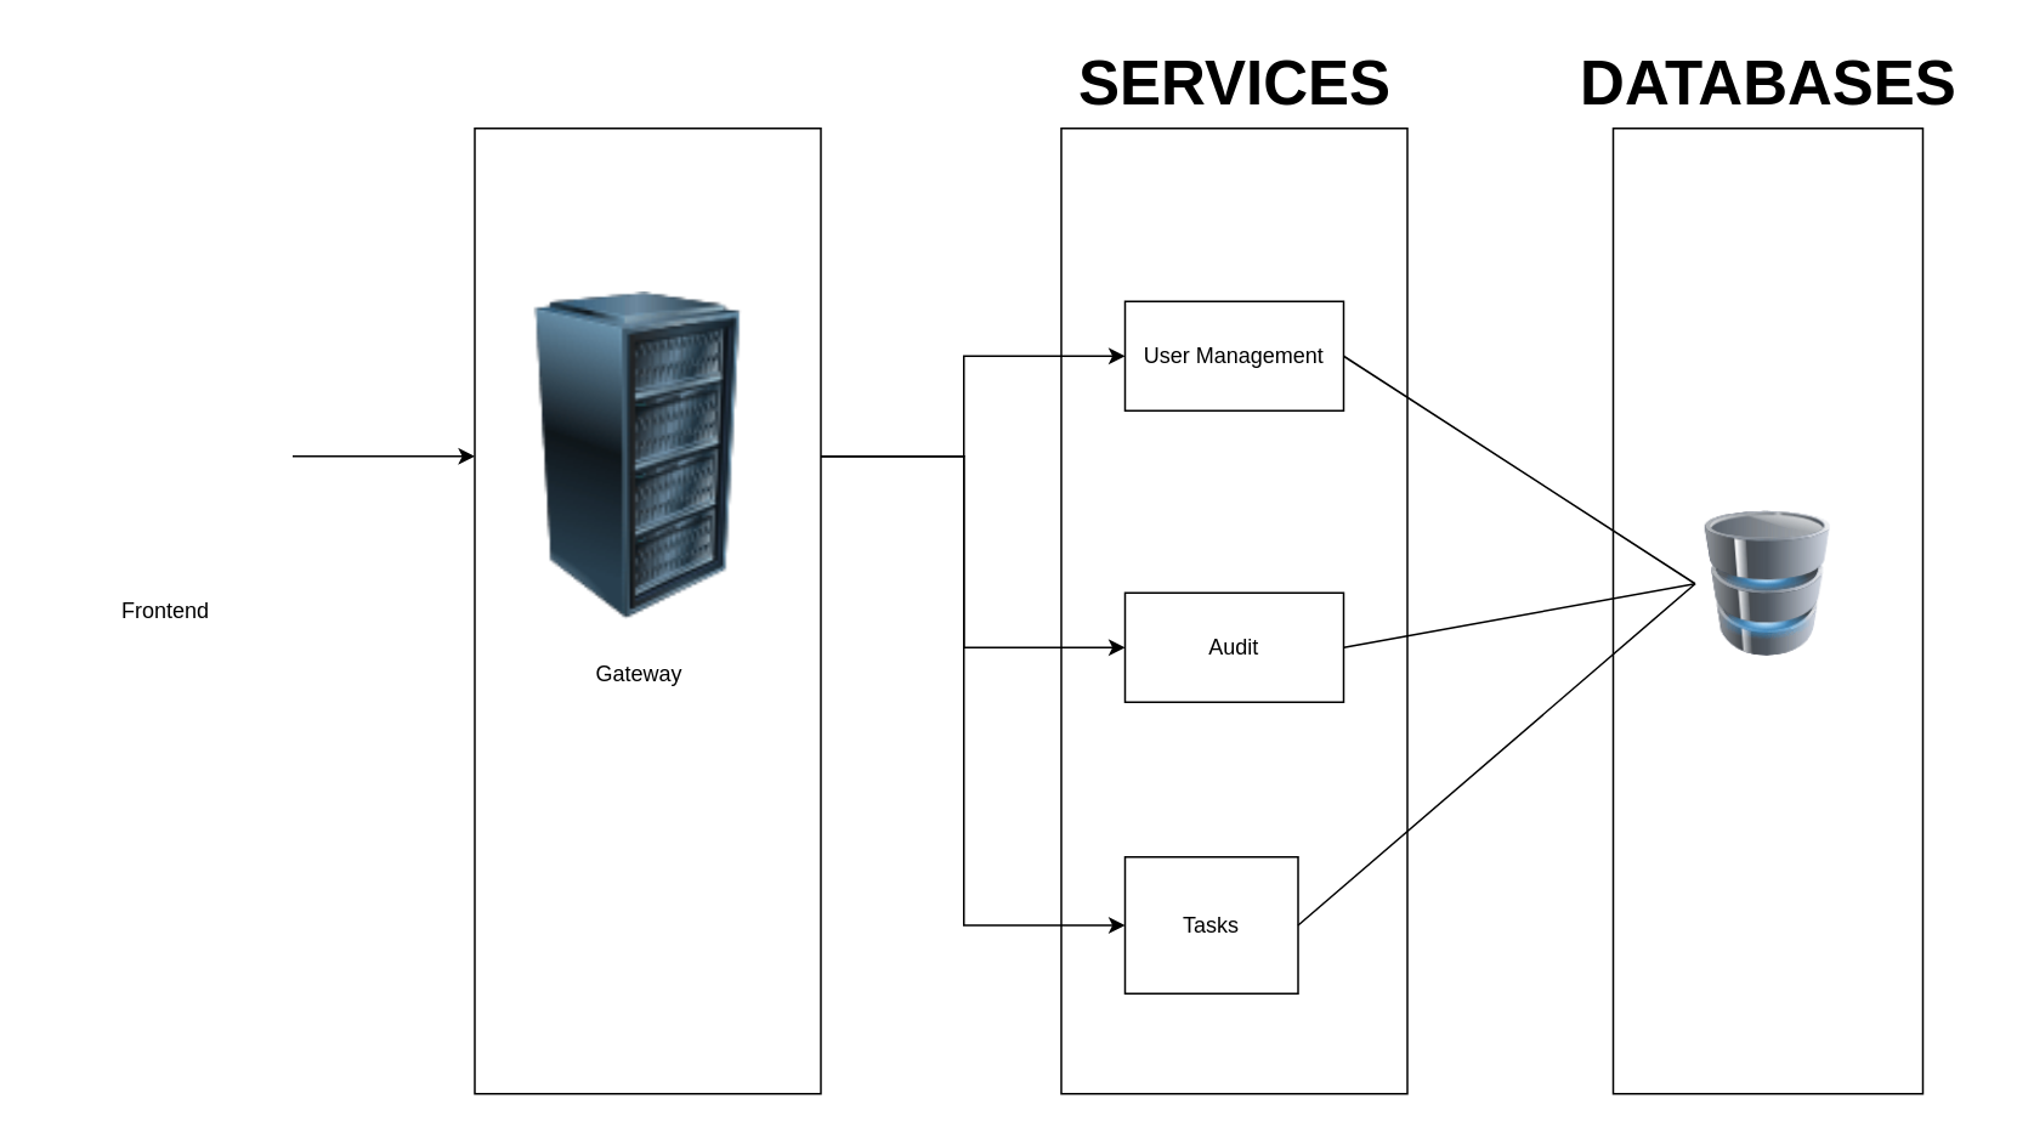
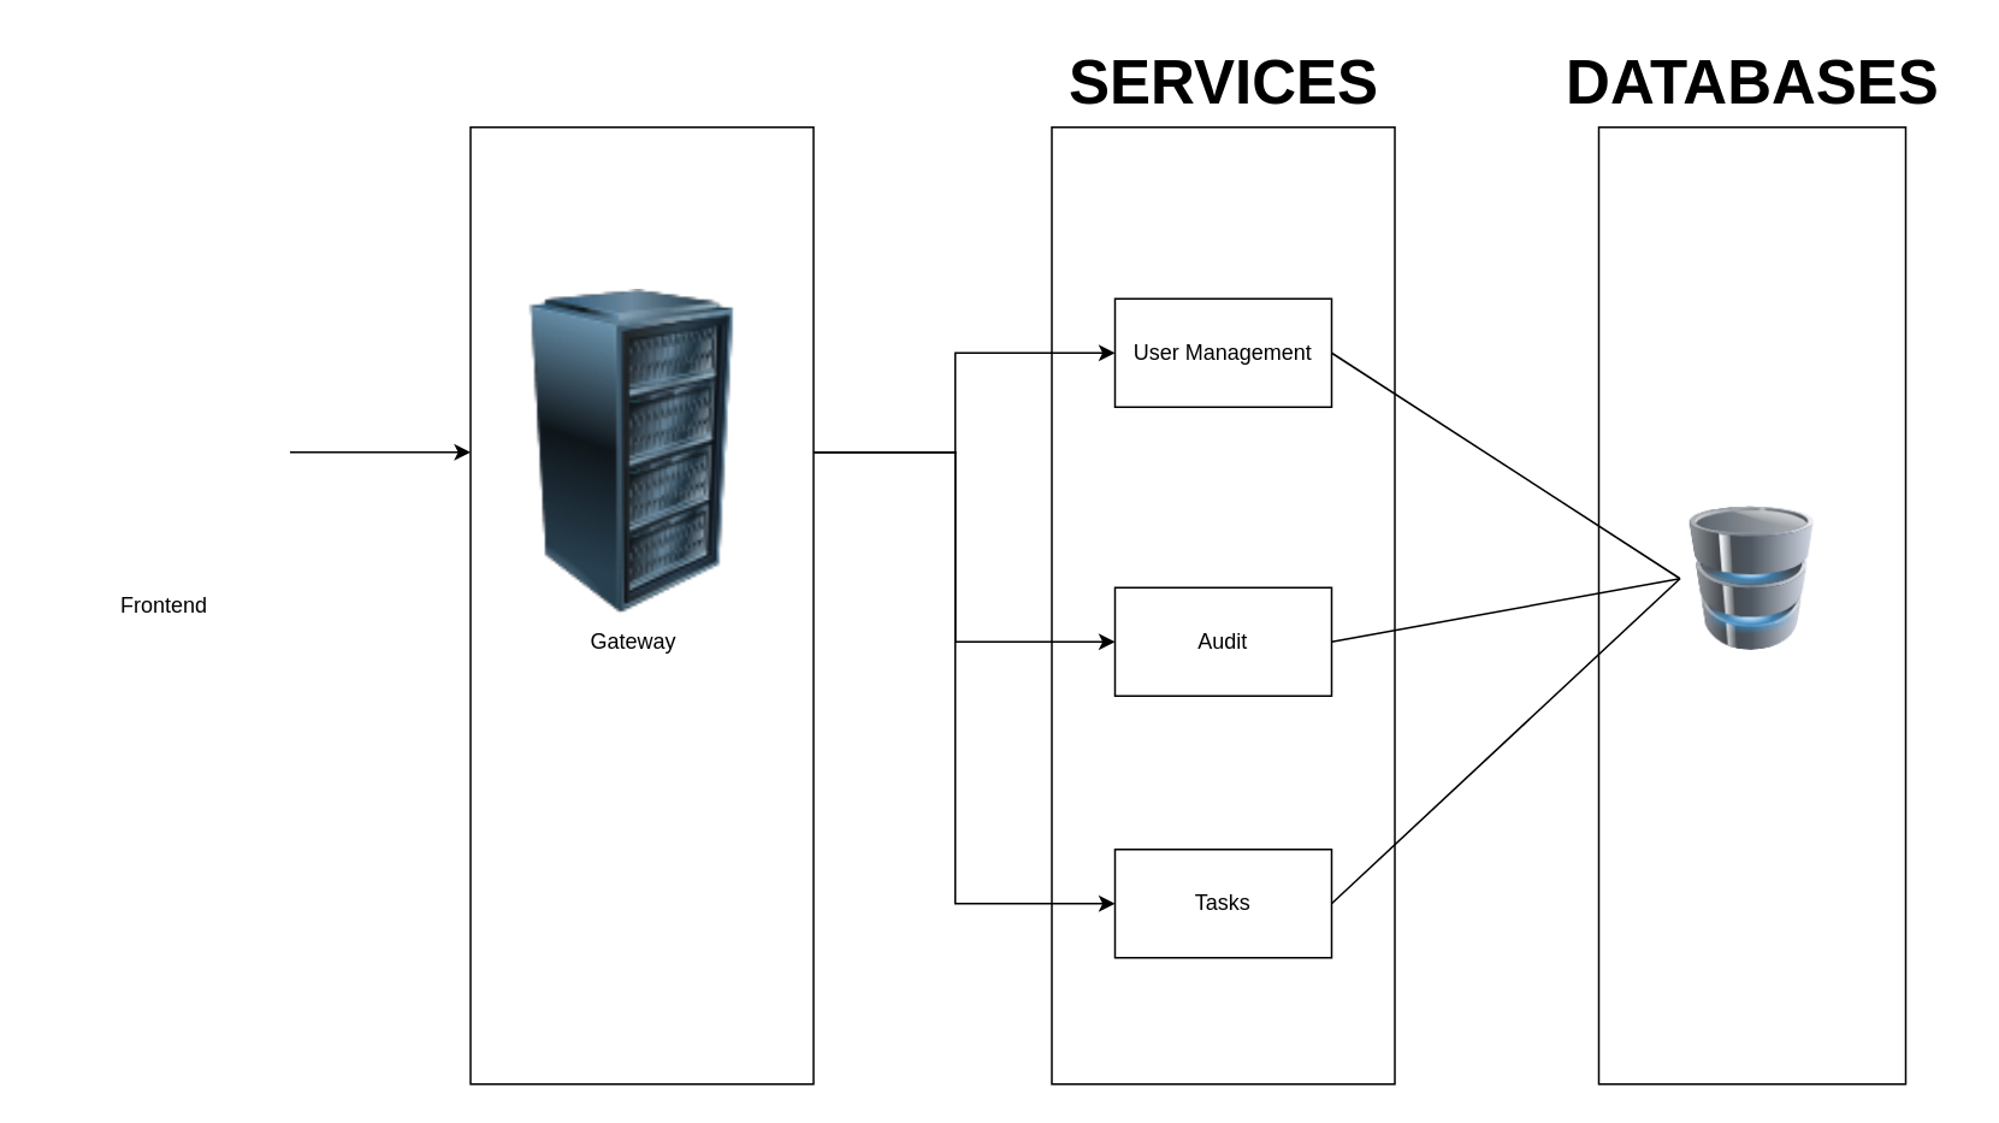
  <mxCell id="0" />
  <mxCell id="1" parent="0" />
  <mxCell id="2" value="" style="rounded=0;whiteSpace=wrap;html=1;fontSize=34;" vertex="1" parent="1"><mxGeometry x="885" y="70" width="170" height="530" as="geometry" /></mxCell>
  <mxCell id="3" value="" style="rounded=0;whiteSpace=wrap;html=1;" vertex="1" parent="1"><mxGeometry x="582" y="70" width="190" height="530" as="geometry" /></mxCell>
  <mxCell id="4" style="edgeStyle=orthogonalEdgeStyle;rounded=0;orthogonalLoop=1;jettySize=auto;html=1;exitX=1;exitY=0.5;exitDx=0;exitDy=0;entryX=0;entryY=0.5;entryDx=0;entryDy=0;" parent="1" source="5" target="11" edge="1"><mxGeometry relative="1" as="geometry" /></mxCell>
  <mxCell id="5" value="" style="shape=image;html=1;verticalAlign=top;verticalLabelPosition=bottom;labelBackgroundColor=#ffffff;imageAspect=0;aspect=fixed;image=https://cdn4.iconfinder.com/data/icons/essentials-72/24/004_-_Website-128.png" parent="1" vertex="1"><mxGeometry x="20" y="180" width="140" height="140" as="geometry" /></mxCell>
  <mxCell id="6" value="Frontend" style="text;html=1;align=center;verticalAlign=middle;resizable=0;points=[];autosize=1;strokeColor=none;fillColor=none;" parent="1" vertex="1"><mxGeometry x="55" y="320" width="70" height="30" as="geometry" /></mxCell>
  <mxCell id="7" style="edgeStyle=orthogonalEdgeStyle;rounded=0;orthogonalLoop=1;jettySize=auto;html=1;exitX=1;exitY=0.5;exitDx=0;exitDy=0;entryX=0;entryY=0.5;entryDx=0;entryDy=0;" parent="1" source="11" target="13" edge="1"><mxGeometry relative="1" as="geometry" /></mxCell>
  <mxCell id="8" style="edgeStyle=orthogonalEdgeStyle;rounded=0;orthogonalLoop=1;jettySize=auto;html=1;exitX=1;exitY=0.5;exitDx=0;exitDy=0;entryX=0;entryY=0.5;entryDx=0;entryDy=0;" parent="1" source="11" target="15" edge="1"><mxGeometry relative="1" as="geometry" /></mxCell>
  <mxCell id="9" style="edgeStyle=orthogonalEdgeStyle;rounded=0;orthogonalLoop=1;jettySize=auto;html=1;exitX=1;exitY=0.5;exitDx=0;exitDy=0;entryX=0;entryY=0.5;entryDx=0;entryDy=0;" parent="1" source="11" target="17" edge="1"><mxGeometry relative="1" as="geometry" /></mxCell>
  <mxCell id="10" value="" style="rounded=0;whiteSpace=wrap;html=1;" vertex="1" parent="1"><mxGeometry x="260" y="70" width="190" height="530" as="geometry" /></mxCell>
  <mxCell id="11" value="" style="image;html=1;image=img/lib/clip_art/computers/Server_Rack_128x128.png" parent="1" vertex="1"><mxGeometry x="260" y="160" width="180" height="180" as="geometry" /></mxCell>
- <mxCell id="12" value="Gateway" style="text;html=1;align=center;verticalAlign=middle;resizable=0;points=[];autosize=1;strokeColor=none;fillColor=none;" parent="1" vertex="1"><mxGeometry x="315" y="355" width="70" height="30" as="geometry" /></mxCell>
+ <mxCell id="12" value="Gateway" style="text;html=1;align=center;verticalAlign=middle;resizable=0;points=[];autosize=1;strokeColor=none;fillColor=none;" parent="1" vertex="1"><mxGeometry x="315" y="340" width="70" height="30" as="geometry" /></mxCell>
  <mxCell id="13" value="User Management" style="rounded=0;whiteSpace=wrap;html=1;" parent="1" vertex="1"><mxGeometry x="617" y="165" width="120" height="60" as="geometry" /></mxCell>
  <mxCell id="14" value="" style="image;html=1;image=img/lib/clip_art/computers/Database_128x128.png" parent="1" vertex="1"><mxGeometry x="930" y="280" width="80" height="80" as="geometry" /></mxCell>
  <mxCell id="15" value="Audit" style="rounded=0;whiteSpace=wrap;html=1;" parent="1" vertex="1"><mxGeometry x="617" y="325" width="120" height="60" as="geometry" /></mxCell>
  <mxCell id="16" value="" style="endArrow=none;html=1;rounded=0;entryX=0;entryY=0.5;entryDx=0;entryDy=0;exitX=1;exitY=0.5;exitDx=0;exitDy=0;" parent="1" source="13" target="14" edge="1"><mxGeometry width="50" height="50" relative="1" as="geometry"><mxPoint x="740" y="380" as="sourcePoint" /><mxPoint x="790" y="330" as="targetPoint" /></mxGeometry></mxCell>
- <mxCell id="17" value="Tasks" style="rounded=0;whiteSpace=wrap;html=1;" parent="1" vertex="1"><mxGeometry x="617" y="470" width="95" height="75" as="geometry" /></mxCell>
+ <mxCell id="17" value="Tasks" style="rounded=0;whiteSpace=wrap;html=1;" parent="1" vertex="1"><mxGeometry x="617" y="470" width="120" height="60" as="geometry" /></mxCell>
  <mxCell id="18" value="" style="endArrow=none;html=1;rounded=0;entryX=0;entryY=0.5;entryDx=0;entryDy=0;exitX=1;exitY=0.5;exitDx=0;exitDy=0;" parent="1" source="17" target="14" edge="1"><mxGeometry width="50" height="50" relative="1" as="geometry"><mxPoint x="570" y="440" as="sourcePoint" /><mxPoint x="830" y="500" as="targetPoint" /></mxGeometry></mxCell>
  <mxCell id="19" value="&lt;b&gt;&lt;font style=&quot;font-size: 34px;&quot;&gt;SERVICES&lt;/font&gt;&lt;/b&gt;" style="text;html=1;align=center;verticalAlign=middle;resizable=0;points=[];autosize=1;strokeColor=none;fillColor=none;" vertex="1" parent="1"><mxGeometry x="582" y="20" width="190" height="50" as="geometry" /></mxCell>
  <mxCell id="20" value="" style="endArrow=none;html=1;rounded=0;entryX=0;entryY=0.5;entryDx=0;entryDy=0;exitX=1;exitY=0.5;exitDx=0;exitDy=0;" edge="1" parent="1" source="15" target="14"><mxGeometry width="50" height="50" relative="1" as="geometry"><mxPoint x="747" y="180" as="sourcePoint" /><mxPoint x="930" y="260" as="targetPoint" /></mxGeometry></mxCell>
  <mxCell id="21" value="&lt;b&gt;DATABASES&lt;/b&gt;" style="text;html=1;align=center;verticalAlign=middle;resizable=0;points=[];autosize=1;strokeColor=none;fillColor=none;fontSize=34;" vertex="1" parent="1"><mxGeometry x="855" y="20" width="230" height="50" as="geometry" /></mxCell>
